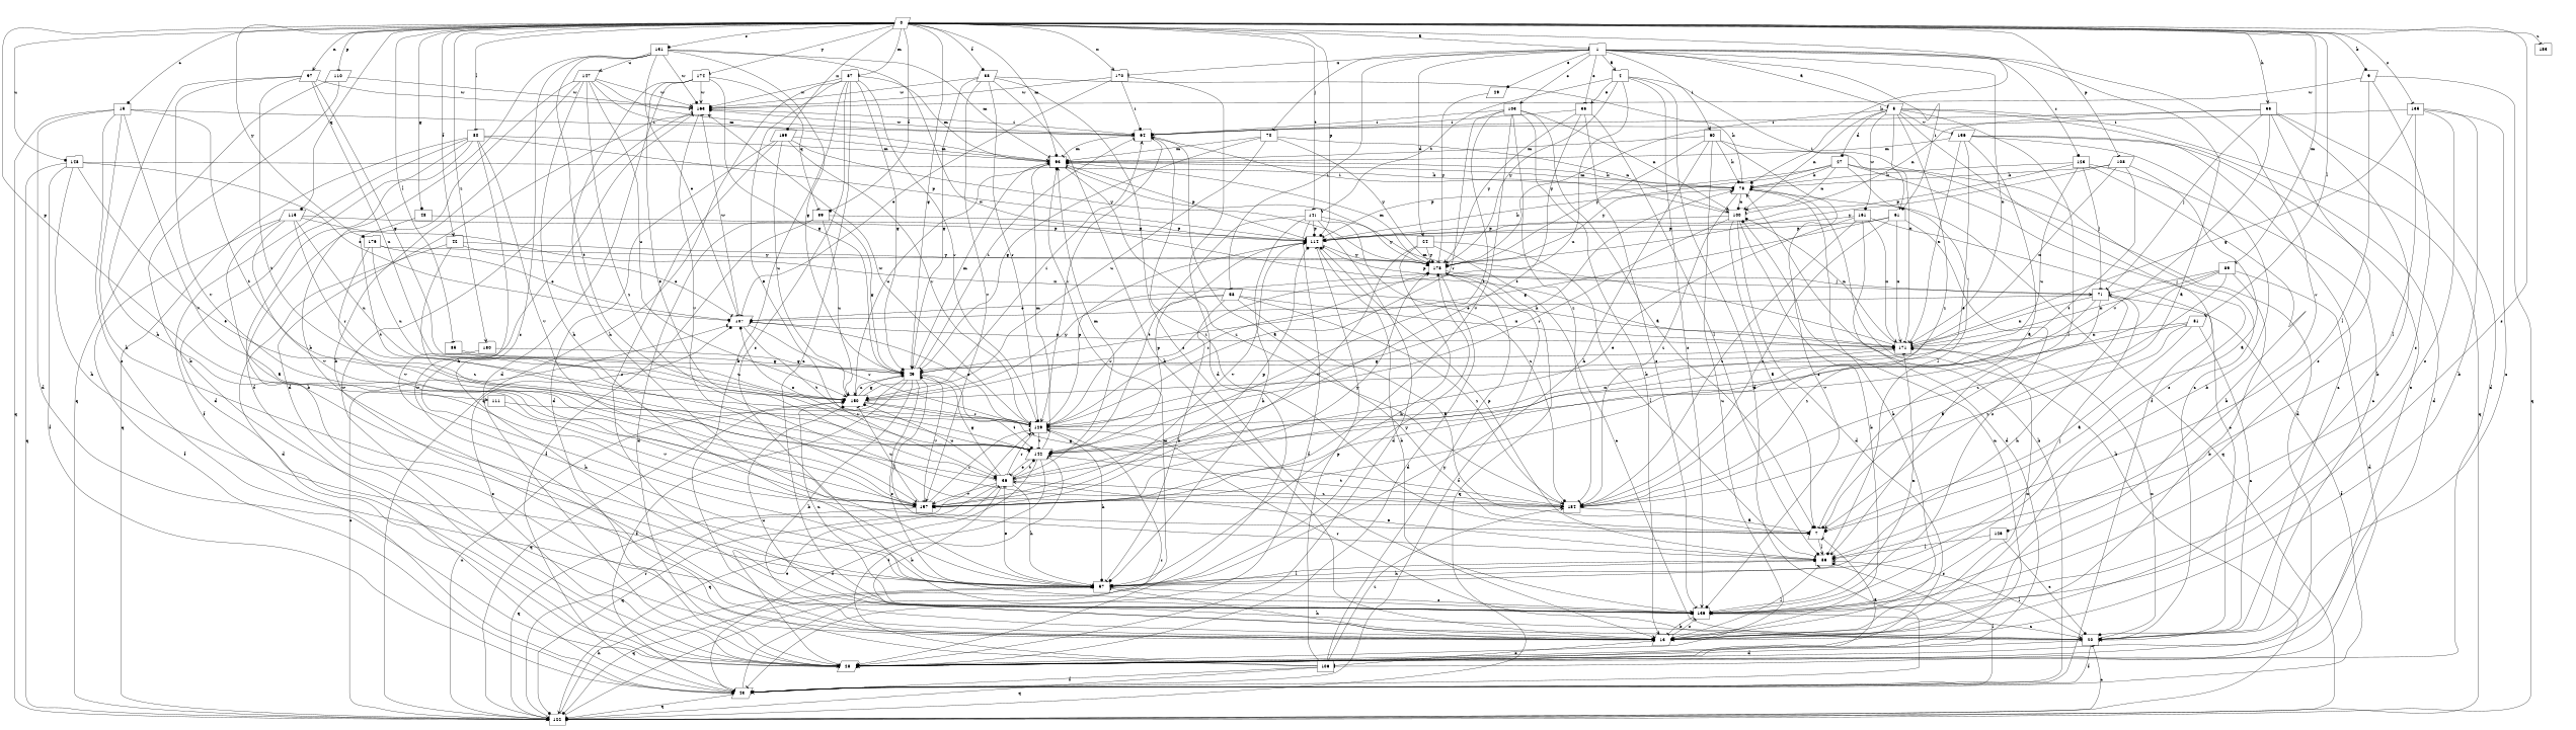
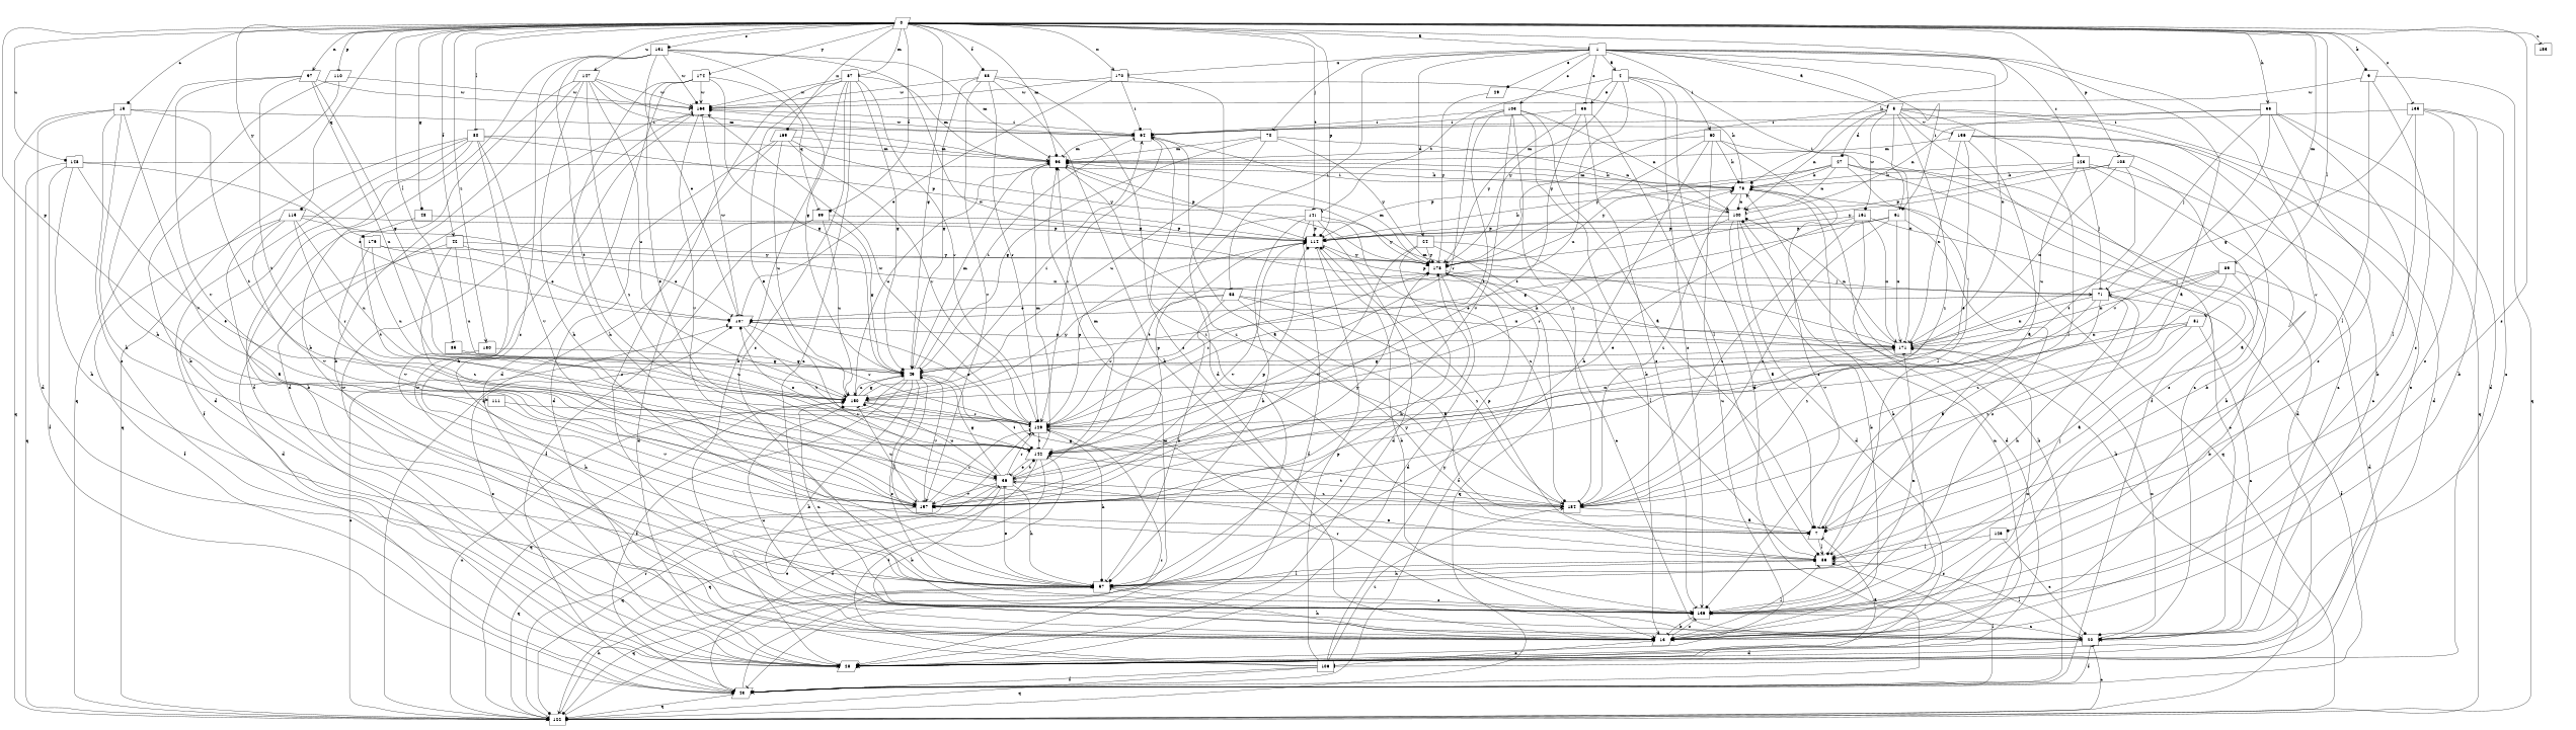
  strict digraph {
    node [shape=folder]
    edge [arrowhead=tee]
    0 [shape=parallelogram]
    1
    9 [shape=parallelogram]
    15 [shape=box]
    38 [shape=parallelogram]
    39 [shape=box]
    42
    48 [shape=box]
    49
    55
    78 [shape=parallelogram]
    80
    81 [shape=parallelogram]
    85
    87
    89
    93 [shape=box]
    97 [shape=parallelogram]
    108 [shape=parallelogram]
    110 [shape=parallelogram]
    111 [shape=box]
    114 [shape=box]
    115 [shape=parallelogram]
    131 [shape=box]
    135 [shape=box]
    136 [shape=box]
    141
    147 [shape=parallelogram]
    148
    169 [shape=parallelogram]
    170
    174
    176
    180
    183
    4
    5 [shape=parallelogram]
    7 [shape=parallelogram]
    24 [shape=box]
    29 [shape=parallelogram]
    35
    58 [shape=parallelogram]
    60 [shape=box]
    61
    70 [shape=box]
    103
    123 [shape=box]
    126 [shape=box]
    171 [shape=box]
    86
    122
    163 [shape=box]
    64
    57 [shape=box]
    28 [shape=parallelogram]
    142 [shape=parallelogram]
    157 [shape=box]
    13 [shape=parallelogram]
    129 [shape=box]
    43 [shape=parallelogram]
    150 [shape=parallelogram]
    178 [shape=box]
    184 [shape=box]
    107 [shape=parallelogram]
    100
    71 [shape=box]
    20 [shape=box]
    36
    27
    106 [shape=box]
    156 [shape=parallelogram]
    161 [shape=box]
    0 -> 1 [label=a]
    0 -> 9 [arrowhead=dot label=b]
    0 -> 15 [arrowhead=dot label=c]
    0 -> 38 [arrowhead=dot label=f]
    0 -> 39 [arrowhead=dot label=f]
    0 -> 42 [arrowhead=vee label=f]
    0 -> 48 [arrowhead=dot label=g]
    0 -> 49 [arrowhead=vee label=g]
    0 -> 55 [arrowhead=vee label=h]
    0 -> 78 [arrowhead=dot label=k]
    0 -> 80 [label=l]
    0 -> 81 [label=l]
    0 -> 85 [label=l]
    0 -> 87 [label=m]
    0 -> 89 [label=m]
    0 -> 93 [arrowhead=dot label=m]
    0 -> 97 [arrowhead=vee label=n]
    0 -> 108 [label=p]
    0 -> 110 [label=p]
    0 -> 111 [arrowhead=vee label=p]
    0 -> 114 [arrowhead=dot label=p]
    0 -> 115 [arrowhead=dot label=q]
    0 -> 131 [arrowhead=dot label=s]
    0 -> 135 [label=s]
    0 -> 136 [arrowhead=dot label=s]
    0 -> 141 [label=t]
-   131 -> 147 [arrowhead=vee label=u]
+   0 -> 147 [arrowhead=vee label=u]
    0 -> 148 [arrowhead=dot label=u]
    0 -> 169 [arrowhead=dot label=x]
    0 -> 170 [arrowhead=vee label=x]
    0 -> 174 [label=y]
    0 -> 176 [arrowhead=dot label=y]
    0 -> 180 [arrowhead=vee label=z]
    0 -> 183 [label=z]
    1 -> 170 [label=x]
    1 -> 4 [arrowhead=vee label=a]
    1 -> 5 [label=a]
    1 -> 7 [arrowhead=vee label=a]
    1 -> 24 [arrowhead=vee label=d]
    1 -> 29 [arrowhead=dot label=e]
    1 -> 35 [label=e]
    1 -> 58 [label=i]
    1 -> 60 [arrowhead=vee label=i]
    1 -> 61 [arrowhead=dot label=i]
    1 -> 70 [label=j]
    1 -> 103 [arrowhead=vee label=o]
    1 -> 123 [arrowhead=dot label=r]
    1 -> 126 [arrowhead=dot label=r]
    1 -> 171 [label=x]
    9 -> 136 [arrowhead=dot label=s]
    9 -> 86 [arrowhead=vee label=l]
    9 -> 122 [label=q]
    9 -> 163 [arrowhead=vee label=w]
    15 -> 136 [arrowhead=dot label=s]
    15 -> 122 [arrowhead=dot label=q]
    15 -> 64 [label=i]
    15 -> 57 [label=h]
    15 -> 28 [label=d]
    15 -> 142 [label=t]
    15 -> 157 [arrowhead=vee label=v]
    38 -> 49 [arrowhead=vee label=g]
    38 -> 78 [label=k]
    38 -> 136 [arrowhead=vee label=s]
    38 -> 163 [label=w]
    38 -> 157 [arrowhead=vee label=v]
    38 -> 13 [arrowhead=vee label=b]
    38 -> 129 [arrowhead=dot label=r]
    39 -> 49 [arrowhead=vee label=g]
    39 -> 114 [arrowhead=dot label=p]
    39 -> 28 [label=d]
    39 -> 43 [arrowhead=dot label=f]
    39 -> 150 [arrowhead=vee label=u]
    42 -> 28 [arrowhead=dot label=d]
+   42 -> 150 [label=u]
    42 -> 178 [arrowhead=dot label=y]
    42 -> 184 [arrowhead=vee label=z]
    42 -> 107 [label=o]
    48 -> 114 [label=p]
    48 -> 142 [arrowhead=vee label=t]
    49 -> 93 [arrowhead=dot label=m]
    49 -> 136 [arrowhead=dot label=s]
    49 -> 86 [arrowhead=dot label=l]
    49 -> 122 [arrowhead=vee label=q]
    49 -> 64 [label=i]
    49 -> 157 [label=v]
    49 -> 13 [arrowhead=dot label=b]
    49 -> 43 [label=f]
    49 -> 150 [label=u]
    55 -> 136 [arrowhead=dot label=s]
    55 -> 64 [arrowhead=vee label=i]
    55 -> 28 [label=d]
    55 -> 157 [arrowhead=dot label=v]
    55 -> 13 [arrowhead=dot label=b]
    55 -> 100 [arrowhead=vee label=n]
    55 -> 71 [label=j]
    78 -> 93 [arrowhead=dot label=m]
    78 -> 122 [arrowhead=dot label=q]
    78 -> 13 [arrowhead=dot label=b]
    78 -> 184 [label=z]
    78 -> 100 [arrowhead=dot label=n]
    80 -> 93 [label=m]
    80 -> 114 [label=p]
    80 -> 122 [label=q]
    80 -> 57 [arrowhead=vee label=h]
    80 -> 28 [arrowhead=dot label=d]
    80 -> 157 [arrowhead=vee label=v]
    80 -> 13 [arrowhead=dot label=b]
    80 -> 43 [arrowhead=dot label=f]
    81 -> 7 [arrowhead=dot label=a]
    81 -> 171 [label=x]
    81 -> 142 [arrowhead=dot label=t]
    81 -> 184 [arrowhead=dot label=z]
    81 -> 20 [arrowhead=vee label=c]
    85 -> 49 [label=g]
    85 -> 150 [label=u]
    87 -> 49 [arrowhead=dot label=g]
    87 -> 93 [label=m]
    87 -> 136 [label=s]
    87 -> 122 [label=q]
    87 -> 163 [arrowhead=dot label=w]
    87 -> 13 [label=b]
    87 -> 129 [label=r]
    87 -> 20 [arrowhead=vee label=c]
    87 -> 36 [arrowhead=dot label=e]
    89 -> 171 [label=x]
    89 -> 28 [arrowhead=dot label=d]
    89 -> 157 [arrowhead=vee label=v]
    89 -> 13 [arrowhead=vee label=b]
    89 -> 184 [arrowhead=vee label=z]
    89 -> 71 [label=j]
    93 -> 78 [label=k]
    93 -> 114 [label=p]
    93 -> 150 [arrowhead=vee label=u]
    93 -> 184 [label=z]
    97 -> 49 [label=g]
    97 -> 163 [arrowhead=vee label=w]
    97 -> 57 [label=h]
    97 -> 142 [label=t]
    97 -> 157 [arrowhead=dot label=v]
    97 -> 150 [arrowhead=dot label=u]
    108 -> 78 [label=k]
    108 -> 7 [arrowhead=dot label=a]
    108 -> 171 [label=x]
    108 -> 142 [arrowhead=vee label=t]
    108 -> 178 [arrowhead=dot label=y]
    110 -> 122 [arrowhead=vee label=q]
    110 -> 163 [label=w]
    110 -> 13 [arrowhead=dot label=b]
    111 -> 157 [label=v]
    111 -> 129 [label=r]
    114 -> 78 [label=k]
    114 -> 157 [arrowhead=dot label=v]
    114 -> 13 [arrowhead=vee label=b]
    114 -> 178 [arrowhead=vee label=y]
    115 -> 114 [label=p]
    115 -> 7 [arrowhead=vee label=a]
    115 -> 171 [arrowhead=dot label=x]
    115 -> 157 [label=v]
    115 -> 129 [label=r]
    115 -> 43 [arrowhead=vee label=f]
    115 -> 150 [arrowhead=dot label=u]
    131 -> 49 [arrowhead=vee label=g]
    131 -> 93 [label=m]
    131 -> 136 [label=s]
    131 -> 171 [arrowhead=dot label=x]
    131 -> 163 [arrowhead=dot label=w]
    131 -> 142 [label=t]
    131 -> 13 [label=b]
    131 -> 107 [label=o]
    135 -> 49 [arrowhead=vee label=g]
    135 -> 136 [label=s]
    135 -> 86 [arrowhead=vee label=l]
    135 -> 64 [label=i]
    135 -> 13 [arrowhead=vee label=b]
    135 -> 20 [arrowhead=dot label=c]
    136 -> 171 [label=x]
    136 -> 13 [label=b]
    136 -> 150 [arrowhead=vee label=u]
    136 -> 20 [arrowhead=vee label=c]
    141 -> 114 [arrowhead=dot label=p]
    141 -> 57 [arrowhead=dot label=h]
    141 -> 28 [label=d]
    141 -> 142 [arrowhead=dot label=t]
    141 -> 43 [label=f]
    141 -> 178 [arrowhead=dot label=y]
    141 -> 184 [arrowhead=dot label=z]
    147 -> 93 [arrowhead=vee label=m]
    147 -> 163 [arrowhead=vee label=w]
    147 -> 64 [arrowhead=vee label=i]
    147 -> 57 [arrowhead=dot label=h]
    147 -> 13 [arrowhead=vee label=b]
    147 -> 43 [arrowhead=dot label=f]
    147 -> 150 [arrowhead=vee label=u]
    147 -> 184 [arrowhead=vee label=z]
    148 -> 78 [arrowhead=dot label=k]
    148 -> 122 [arrowhead=vee label=q]
    148 -> 57 [arrowhead=vee label=h]
    148 -> 43 [arrowhead=dot label=f]
    148 -> 107 [label=o]
    148 -> 36 [label=e]
    169 -> 93 [arrowhead=vee label=m]
    169 -> 136 [arrowhead=dot label=s]
    169 -> 28 [arrowhead=vee label=d]
    169 -> 129 [label=r]
    169 -> 150 [label=u]
    169 -> 178 [arrowhead=dot label=y]
    170 -> 163 [label=w]
    170 -> 64 [arrowhead=dot label=i]
    170 -> 28 [arrowhead=vee label=d]
    170 -> 107 [label=o]
    174 -> 39 [label=q]
    174 -> 49 [arrowhead=dot label=g]
    174 -> 163 [arrowhead=vee label=w]
    174 -> 57 [label=h]
    174 -> 28 [label=d]
    174 -> 36 [arrowhead=vee label=e]
    176 -> 157 [arrowhead=vee label=v]
    176 -> 150 [arrowhead=vee label=u]
    176 -> 178 [arrowhead=dot label=y]
    176 -> 107 [arrowhead=dot label=o]
    180 -> 49 [arrowhead=vee label=g]
    180 -> 57 [arrowhead=dot label=h]
    4 -> 136 [arrowhead=vee label=s]
    4 -> 141 [label=t]
    4 -> 35 [arrowhead=vee label=e]
    4 -> 61 [arrowhead=vee label=i]
    4 -> 43 [arrowhead=dot label=f]
    4 -> 150 [arrowhead=vee label=u]
    4 -> 178 [arrowhead=vee label=y]
    5 -> 171 [label=x]
    5 -> 86 [arrowhead=vee label=l]
    5 -> 122 [label=q]
    5 -> 43 [label=f]
    5 -> 178 [label=y]
    5 -> 184 [arrowhead=vee label=z]
    5 -> 100 [arrowhead=vee label=n]
    5 -> 27 [arrowhead=dot label=d]
    5 -> 106 [label=o]
    5 -> 156 [label=v]
    5 -> 161 [arrowhead=dot label=w]
    7 -> 86 [arrowhead=vee label=l]
    7 -> 64 [arrowhead=vee label=i]
    24 -> 86 [label=l]
    24 -> 57 [arrowhead=dot label=h]
    24 -> 157 [arrowhead=vee label=v]
    24 -> 178 [arrowhead=dot label=y]
    24 -> 20 [label=c]
    29 -> 178 [label=y]
    35 -> 136 [label=s]
    35 -> 86 [arrowhead=dot label=l]
    35 -> 64 [label=i]
    35 -> 142 [label=t]
    35 -> 178 [arrowhead=vee label=y]
    58 -> 7 [arrowhead=dot label=a]
    58 -> 171 [arrowhead=dot label=x]
    58 -> 57 [label=h]
    58 -> 129 [label=r]
    58 -> 184 [arrowhead=vee label=z]
    58 -> 107 [label=o]
    60 -> 78 [arrowhead=dot label=k]
    60 -> 93 [arrowhead=dot label=m]
    60 -> 136 [arrowhead=dot label=s]
    60 -> 57 [arrowhead=vee label=h]
    60 -> 28 [arrowhead=vee label=u]
    60 -> 178 [arrowhead=vee label=y]
    60 -> 20 [label=c]
    61 -> 49 [label=g]
    61 -> 114 [arrowhead=vee label=p]
    61 -> 136 [label=s]
    61 -> 171 [arrowhead=vee label=x]
    61 -> 184 [arrowhead=vee label=z]
    70 -> 49 [label=g]
    70 -> 93 [arrowhead=dot label=m]
    70 -> 150 [arrowhead=dot label=u]
    70 -> 178 [arrowhead=vee label=y]
    70 -> 100 [arrowhead=vee label=n]
    103 -> 7 [arrowhead=dot label=a]
    103 -> 64 [arrowhead=dot label=i]
    103 -> 142 [arrowhead=vee label=t]
    103 -> 157 [arrowhead=dot label=v]
    103 -> 13 [arrowhead=vee label=b]
    103 -> 129 [label=r]
    103 -> 184 [label=z]
    103 -> 100 [arrowhead=vee label=n]
    123 -> 78 [arrowhead=vee label=k]
    123 -> 114 [arrowhead=vee label=p]
    123 -> 13 [arrowhead=dot label=b]
    123 -> 150 [arrowhead=vee label=u]
    123 -> 71 [label=j]
    123 -> 20 [arrowhead=dot label=c]
    126 -> 136 [arrowhead=dot label=s]
    126 -> 86 [arrowhead=dot label=l]
    126 -> 20 [arrowhead=dot label=c]
    171 -> 49 [arrowhead=vee label=g]
    171 -> 93 [label=m]
    171 -> 100 [arrowhead=dot label=n]
    86 -> 114 [arrowhead=dot label=p]
    86 -> 57 [arrowhead=vee label=h]
    86 -> 36 [arrowhead=vee label=e]
    122 -> 78 [arrowhead=dot label=k]
    122 -> 93 [arrowhead=dot label=m]
    122 -> 57 [arrowhead=dot label=h]
    122 -> 129 [arrowhead=vee label=r]
    122 -> 150 [arrowhead=dot label=u]
    122 -> 107 [label=o]
    122 -> 20 [label=c]
    163 -> 64 [arrowhead=dot label=i]
    163 -> 28 [arrowhead=vee label=d]
    163 -> 157 [label=v]
    64 -> 93 [label=m]
    64 -> 7 [label=a]
    64 -> 163 [arrowhead=dot label=w]
    64 -> 129 [arrowhead=vee label=r]
    57 -> 136 [arrowhead=vee label=s]
    57 -> 86 [arrowhead=dot label=l]
    57 -> 122 [arrowhead=dot label=q]
    57 -> 178 [arrowhead=dot label=y]
    57 -> 71 [arrowhead=vee label=j]
    57 -> 36 [label=e]
    28 -> 7 [label=a]
    28 -> 163 [label=w]
    28 -> 107 [arrowhead=dot label=o]
    28 -> 100 [arrowhead=dot label=n]
    28 -> 36 [label=e]
    142 -> 93 [label=m]
    142 -> 114 [arrowhead=vee label=p]
    142 -> 122 [arrowhead=vee label=q]
    142 -> 43 [label=f]
    142 -> 107 [arrowhead=dot label=o]
    142 -> 36 [label=e]
    157 -> 114 [arrowhead=dot label=p]
    157 -> 122 [label=q]
    157 -> 129 [label=r]
    157 -> 150 [label=u]
    157 -> 178 [arrowhead=vee label=y]
    13 -> 136 [label=s]
    13 -> 171 [arrowhead=dot label=x]
    13 -> 86 [label=l]
    13 -> 57 [label=h]
    13 -> 106 [label=o]
    129 -> 78 [arrowhead=vee label=k]
    129 -> 114 [arrowhead=vee label=p]
    129 -> 171 [label=x]
    129 -> 163 [arrowhead=vee label=w]
    129 -> 57 [arrowhead=dot label=h]
    129 -> 142 [label=t]
    129 -> 107 [label=o]
    43 -> 78 [arrowhead=vee label=k]
    43 -> 86 [arrowhead=dot label=l]
    43 -> 122 [label=q]
    43 -> 129 [arrowhead=vee label=r]
    150 -> 49 [arrowhead=dot label=g]
    150 -> 64 [arrowhead=vee label=i]
    150 -> 142 [arrowhead=dot label=t]
    150 -> 129 [label=r]
    150 -> 178 [arrowhead=dot label=y]
    178 -> 93 [arrowhead=dot label=m]
    178 -> 122 [label=q]
    178 -> 28 [label=d]
    178 -> 129 [arrowhead=vee label=r]
    178 -> 43 [arrowhead=vee label=f]
    178 -> 71 [arrowhead=vee label=j]
    184 -> 49 [label=g]
    184 -> 7 [label=a]
    184 -> 142 [arrowhead=vee label=t]
    107 -> 171 [arrowhead=dot label=x]
    107 -> 163 [label=w]
    107 -> 142 [label=t]
    107 -> 129 [label=r]
    100 -> 114 [arrowhead=vee label=p]
    100 -> 7 [arrowhead=dot label=a]
    100 -> 64 [arrowhead=vee label=i]
    100 -> 28 [arrowhead=vee label=d]
    100 -> 13 [arrowhead=vee label=b]
    100 -> 129 [arrowhead=dot label=r]
    71 -> 114 [label=p]
    71 -> 7 [arrowhead=dot label=a]
    71 -> 171 [label=x]
    71 -> 57 [arrowhead=dot label=h]
    71 -> 43 [arrowhead=vee label=f]
    71 -> 184 [arrowhead=vee label=z]
    71 -> 107 [arrowhead=dot label=o]
    20 -> 171 [arrowhead=dot label=x]
    20 -> 86 [arrowhead=vee label=l]
    20 -> 28 [arrowhead=dot label=d]
    20 -> 129 [label=r]
    20 -> 43 [arrowhead=vee label=f]
    20 -> 150 [arrowhead=dot label=u]
    36 -> 49 [arrowhead=dot label=g]
    36 -> 93 [arrowhead=vee label=m]
    36 -> 122 [arrowhead=dot label=q]
    36 -> 57 [label=h]
    36 -> 142 [arrowhead=dot label=t]
    36 -> 157 [arrowhead=vee label=v]
    36 -> 13 [label=b]
    36 -> 129 [label=r]
    36 -> 150 [arrowhead=dot label=u]
    36 -> 184 [arrowhead=vee label=z]
    27 -> 78 [label=k]
    27 -> 114 [label=p]
    27 -> 136 [arrowhead=vee label=s]
    27 -> 86 [arrowhead=dot label=l]
    27 -> 28 [label=d]
    27 -> 178 [label=y]
    27 -> 100 [label=n]
    106 -> 114 [label=p]
    106 -> 122 [arrowhead=dot label=q]
    106 -> 163 [label=w]
    106 -> 142 [label=t]
    106 -> 43 [arrowhead=vee label=f]
    106 -> 178 [arrowhead=vee label=y]
    106 -> 184 [arrowhead=vee label=z]
    156 -> 93 [arrowhead=vee label=m]
    156 -> 7 [label=a]
    156 -> 171 [label=x]
    156 -> 28 [arrowhead=vee label=d]
    156 -> 13 [arrowhead=vee label=b]
    156 -> 20 [arrowhead=vee label=c]
    156 -> 36 [label=e]
    161 -> 114 [arrowhead=dot label=p]
    161 -> 171 [arrowhead=vee label=x]
    161 -> 28 [arrowhead=vee label=d]
    161 -> 184 [arrowhead=vee label=z]
    161 -> 20 [arrowhead=vee label=c]
    161 -> 36 [arrowhead=vee label=e]
  }
